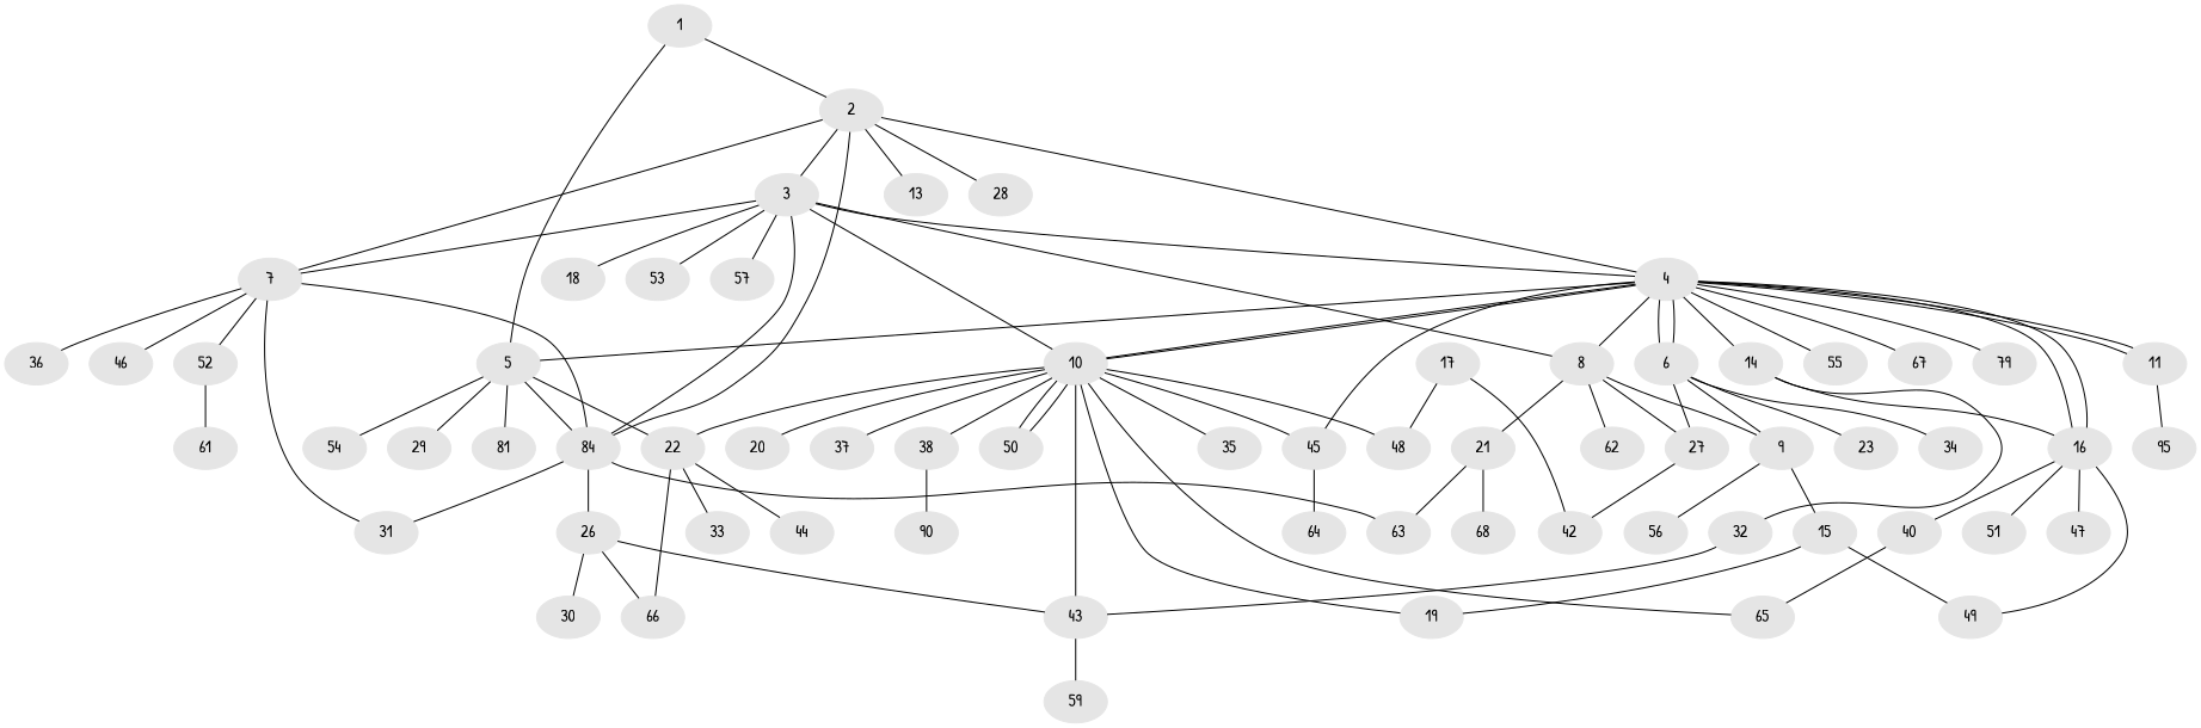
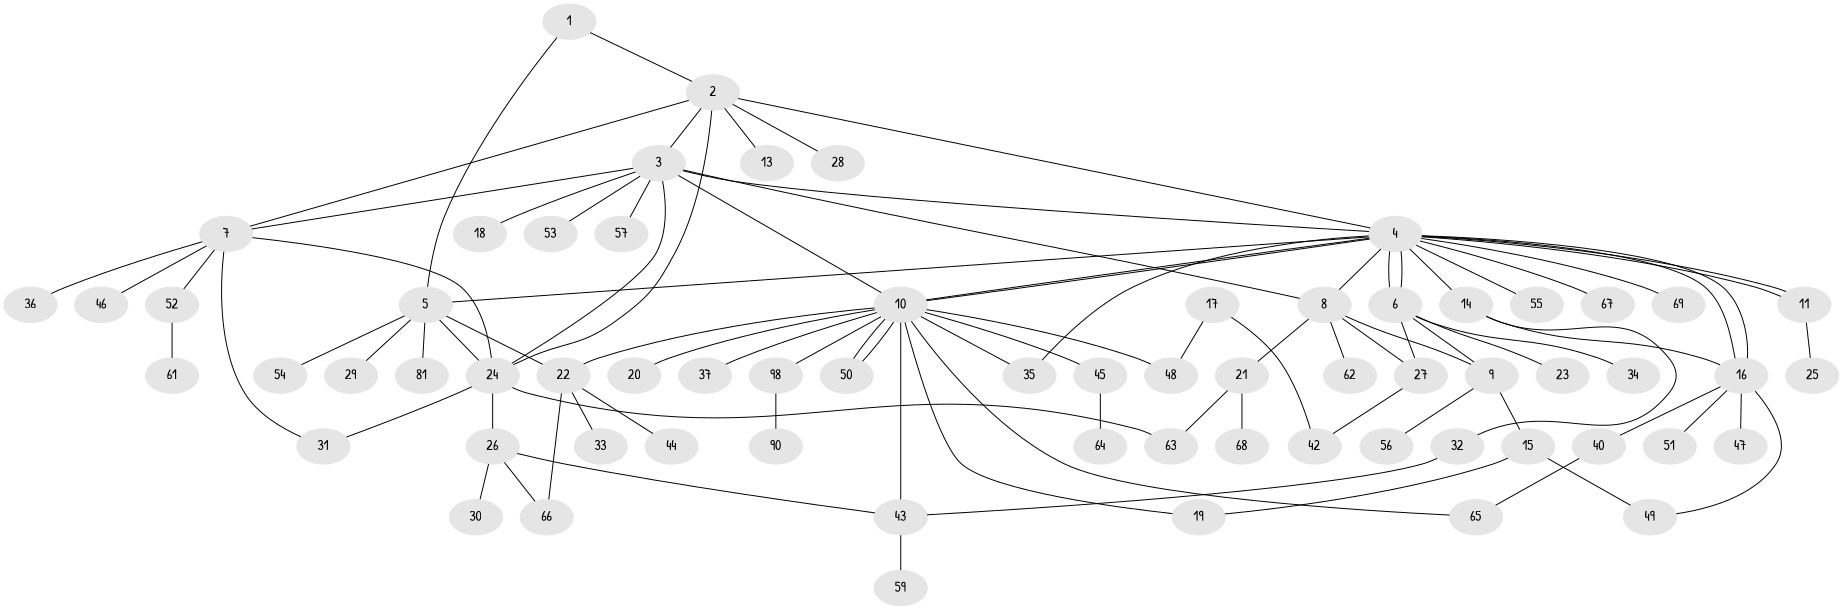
  graph {
    fontname="Patrick Hand"
    node [color=gray90 fontname="Patrick Hand" style=filled]
    edge [fontname="Patrick Hand"]
    1
    2
    5
    3
    4
    7
    13
-   24 [label=84]
+   24
    28
    22
    29
    n12 [label=81]
    54
    8
    10
    18
    53
    57
    6
    11
    14
    16
    35
    55
    67
-   69 [label=79]
+   69
    31
    36
    46
    52
    9
    15
    56
    63
    26
    21
    27
    62
    19
    20
    37
-   38
+   38 [label=98]
    43
    45
    50
    65
    48
    68
    23
    34
-   25 [label=95]
+   25
    32
    49
    40
    47
    51
    33
    44
    66
    42
    61
    17
    n63 [label=90]
    59
    64
    30
    1 -- 2
    1 -- 5
    2 -- 3
    2 -- 4
    2 -- 7
    2 -- 13
    2 -- 24
    2 -- 28
    5 -- 24
    5 -- 22
    5 -- 29
    5 -- n12
    5 -- 54
    3 -- 4
    3 -- 7
    3 -- 24
    3 -- 8
    3 -- 10
    3 -- 18
    3 -- 53
    3 -- 57
    4 -- 5
    4 -- 8
    4 -- 10
    4 -- 10
    4 -- 6
    4 -- 6
    4 -- 11
    4 -- 11
    4 -- 14
    4 -- 16
    4 -- 16
-   4 -- 45
+   4 -- 35
    4 -- 55
    4 -- 67
    4 -- 69
    7 -- 24
    7 -- 31
    7 -- 36
    7 -- 46
    7 -- 52
    24 -- 31
    24 -- 63
    24 -- 26
    22 -- 33
    22 -- 44
    22 -- 66
    8 -- 9
    8 -- 21
    8 -- 27
    8 -- 62
    10 -- 22
    10 -- 35
    10 -- 19
    10 -- 20
    10 -- 37
    10 -- 38
    10 -- 43
    10 -- 45
    10 -- 50
    10 -- 50
    10 -- 65
    10 -- 48
    6 -- 9
    6 -- 27
    6 -- 23
    6 -- 34
    11 -- 25
    14 -- 16
    14 -- 32
    16 -- 49
    16 -- 40
    16 -- 47
    16 -- 51
    52 -- 61
    9 -- 15
    9 -- 56
    15 -- 19
    15 -- 49
    26 -- 43
    26 -- 66
    26 -- 30
    21 -- 63
    21 -- 68
    27 -- 42
    38 -- n63
    43 -- 59
    45 -- 64
    32 -- 43
    40 -- 65
    17 -- 48
    17 -- 42
  }
